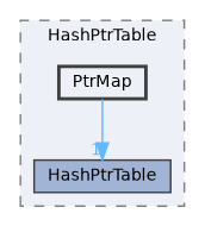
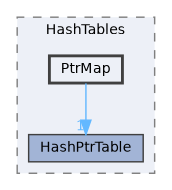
  digraph {
    compound=true
    node [color=grey25 fontname=Helvetica fontsize=10 shape=box]
    n1 [fillcolor="#a2b4d6" height=0.2 label=HashPtrTable style=filled width=0.4]
    n2 [fillcolor="#edf0f7" height=0.2 label=PtrMap style="filled,bold" width=0.4]
    subgraph cluster_1 {
      bgcolor="#edf0f7"
      fontname=Helvetica
      fontsize=10
-     label=HashPtrTable
+     label=HashTables
      pencolor=grey50
      style="filled,dashed"
      n1
      n2
    }
    n2 -> n1 [color=steelblue1 fontcolor=steelblue1 fontname=Helvetica fontsize=10 headlabel=1 labeldistance=1.5 labelfontname=Helvetica labelfontsize=10]
  }
